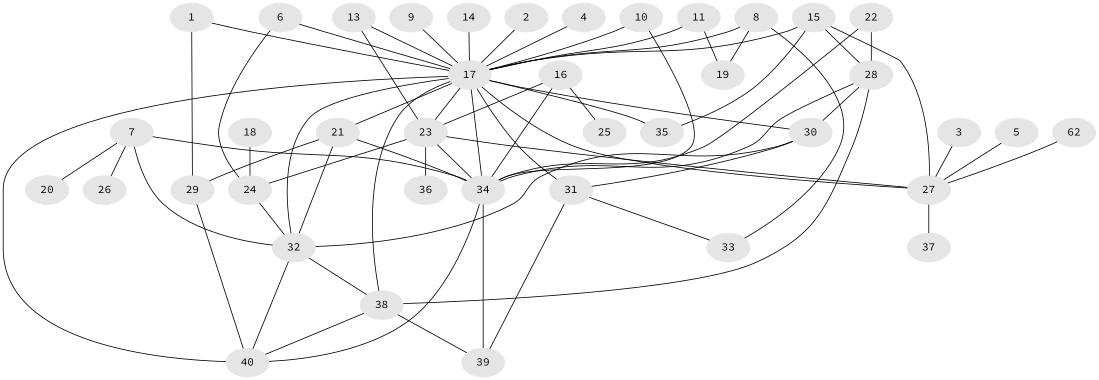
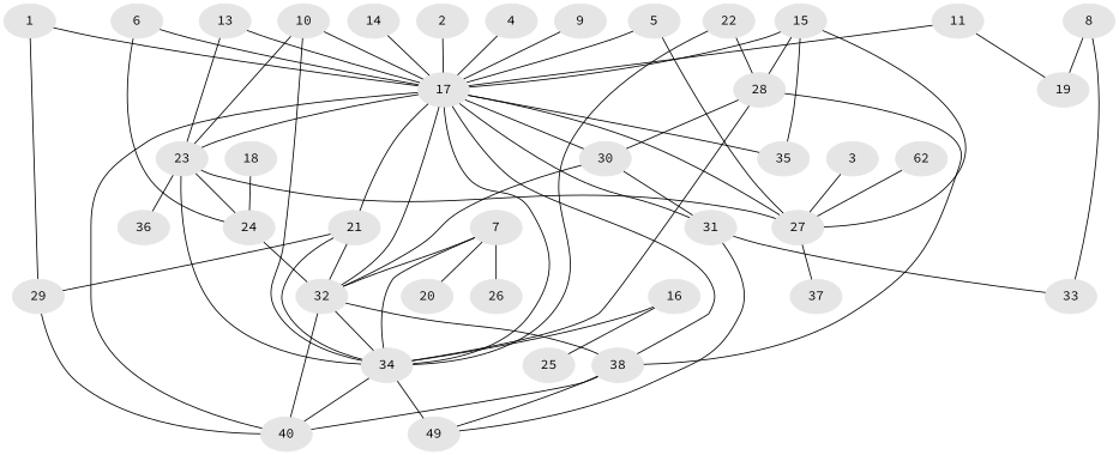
  graph {
    fontname="Source Code Pro"
    node [color=gray90 fontname="Source Code Pro" style=filled]
    edge [fontname="Source Code Pro" weight=1.0]
    1
    17
    29
    34
    27
    32
    23
    35
    21
    30
    31
    38
    40
-   39
+   39 [label=49]
    2
    3
    37
    4
    5
    6
    24
    7
    20
    26
    8
    19
    33
    9
    10
    11
    n31 [label=62]
    13
    36
    14
    15
    28
    16
    25
    18
    22
    1 -- 17
    1 -- 29
    17 -- 34
    17 -- 27 [weight=2.0]
    17 -- 32 [weight=2.0]
    17 -- 23
    17 -- 35
    17 -- 21
    17 -- 30
    17 -- 31 [weight=2.0]
    17 -- 38
    17 -- 40 [weight=2.0]
    29 -- 40
    34 -- 40
    34 -- 39 [weight=2.0]
    27 -- 37
+   32 -- 34
    32 -- 38
    32 -- 40
    23 -- 34
    23 -- 27
    23 -- 24
    23 -- 36
    21 -- 29
    21 -- 34
    21 -- 32
    30 -- 32
    30 -- 31
    31 -- 39
    31 -- 33
    38 -- 40
    38 -- 39
    2 -- 17
    3 -- 27
    4 -- 17
    5 -- 27
    6 -- 17
    6 -- 24
    24 -- 32
    7 -- 34
    7 -- 32 [weight=2.0]
    7 -- 20
    7 -- 26
-   8 -- 17
+   5 -- 17
    8 -- 19
    8 -- 33
    9 -- 17
    10 -- 17
    10 -- 34
    11 -- 17
    11 -- 19
    n31 -- 27
    13 -- 17
    13 -- 23
    14 -- 17
    15 -- 17
    15 -- 27
    15 -- 35
    15 -- 28
    28 -- 34
    28 -- 30
    28 -- 38
    16 -- 34
-   16 -- 23
+   10 -- 23
    16 -- 25
    18 -- 24
    22 -- 34
    22 -- 28
  }
